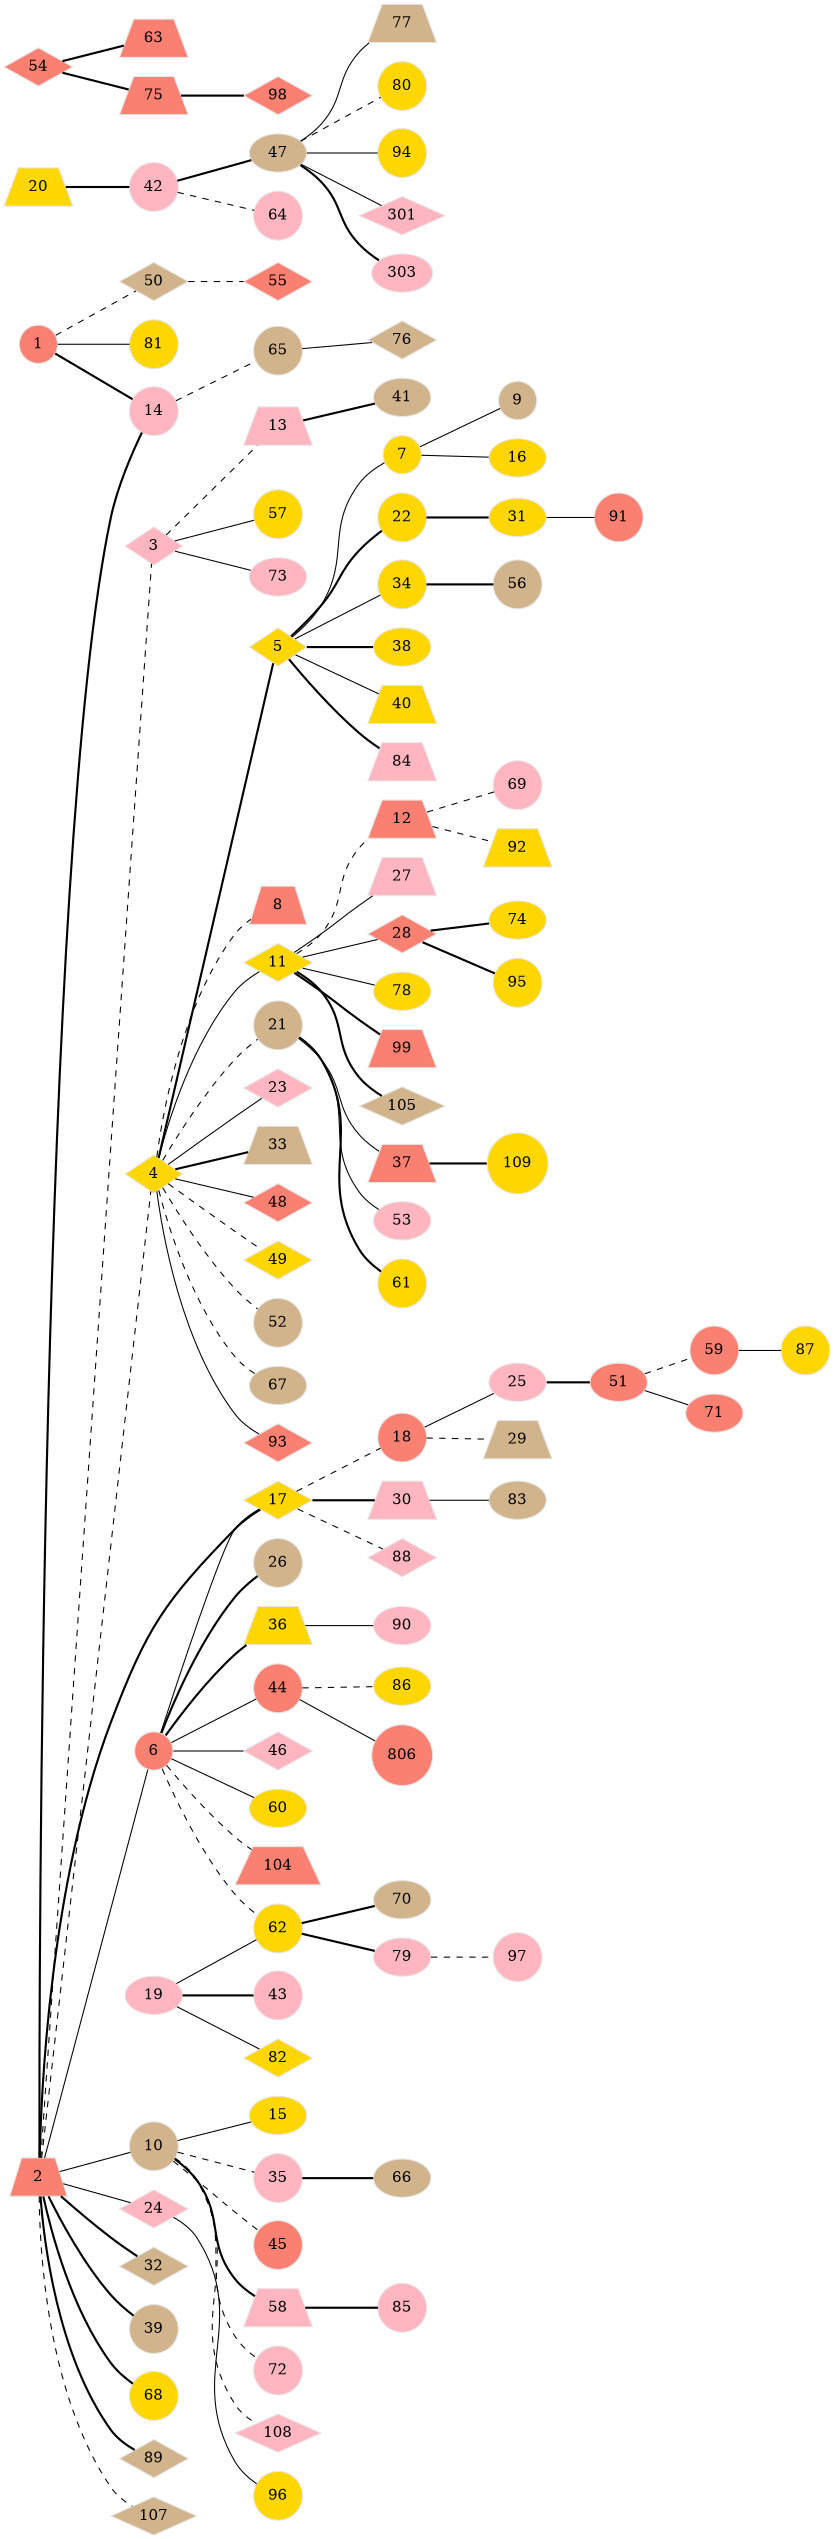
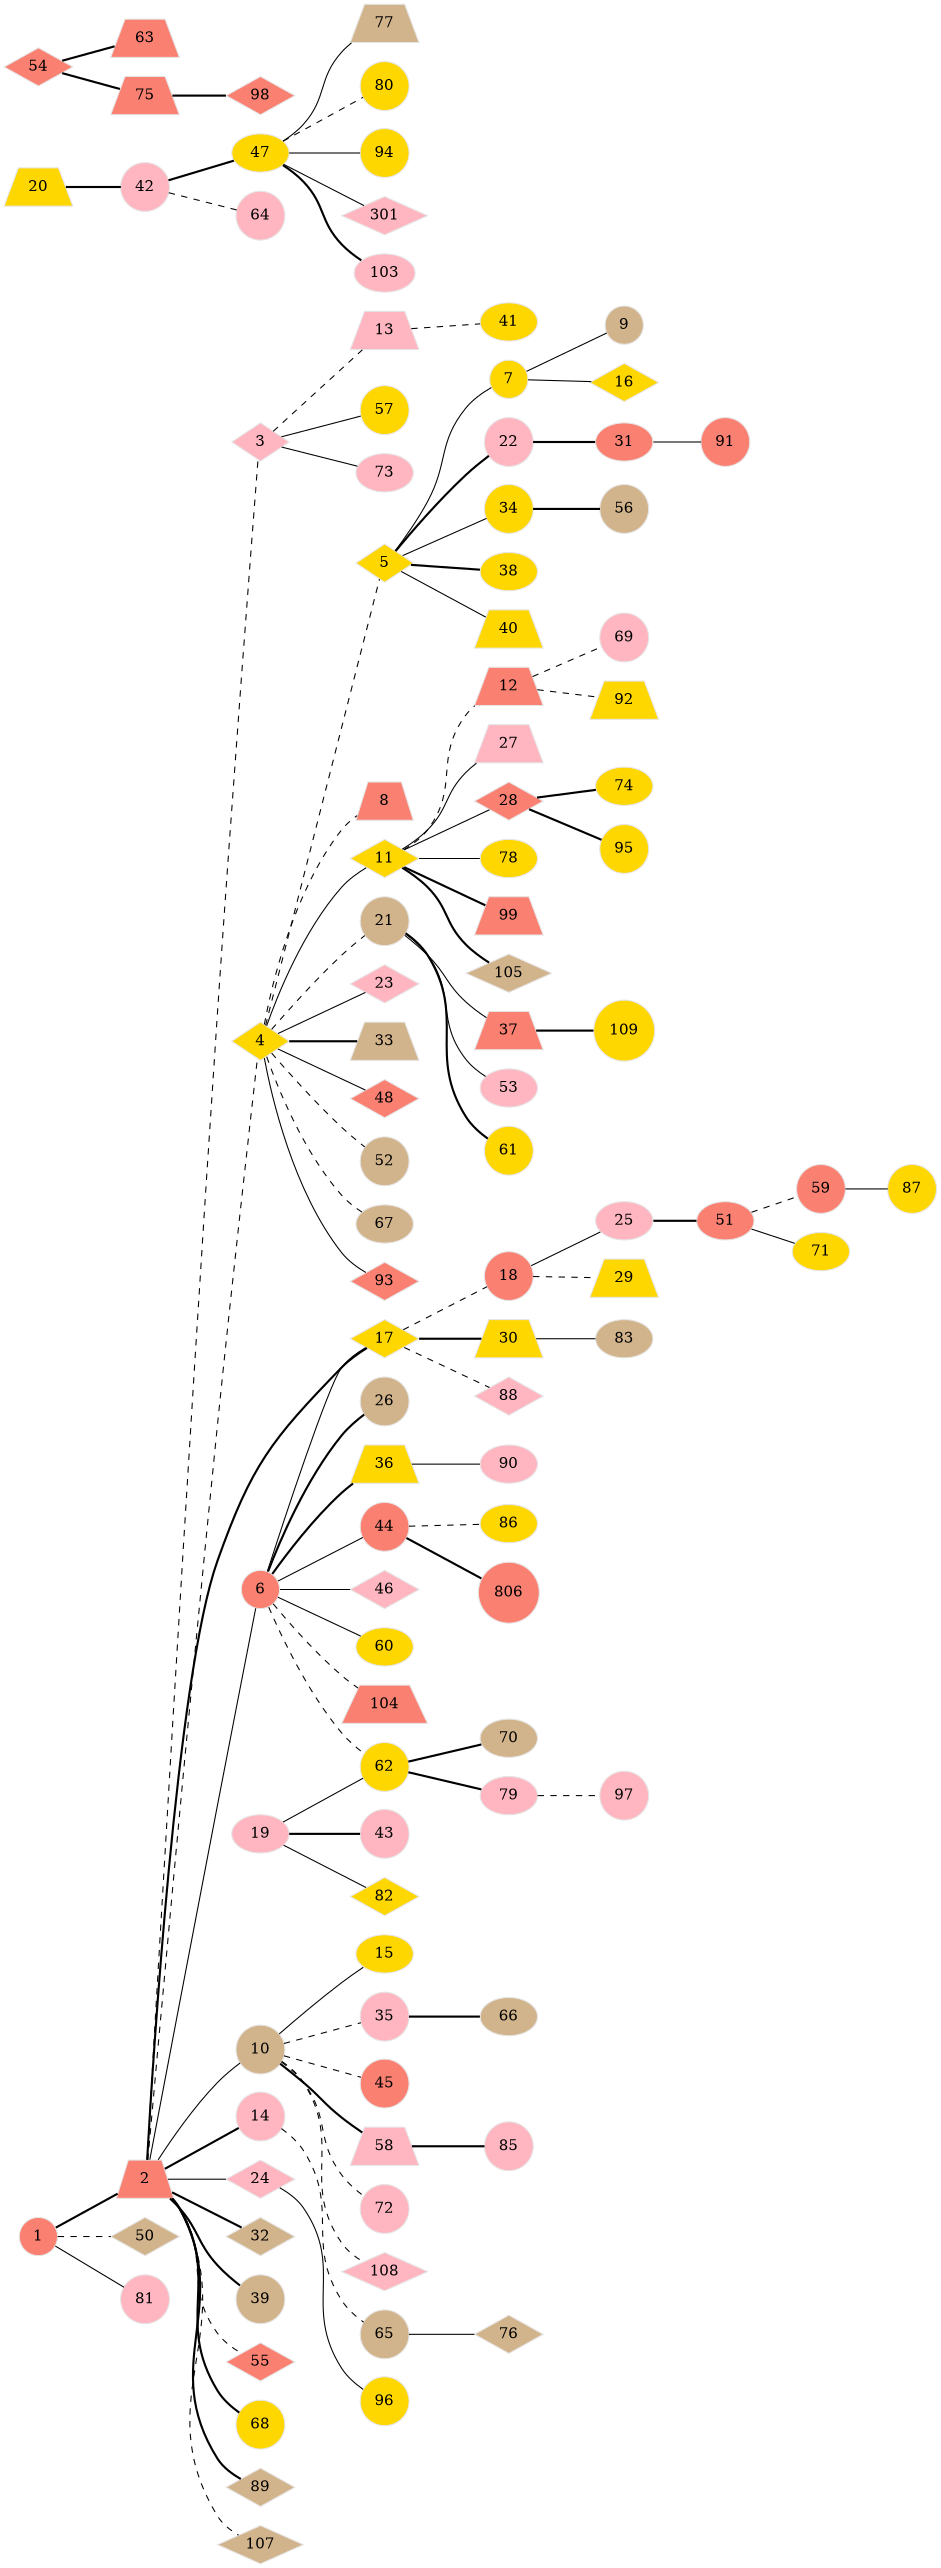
  graph {
    rankdir=LR
    node [color=gray90 fillcolor=lightpink shape=circle style=filled]
    edge [style=solid]
    1 [fillcolor=salmon]
    2 [fillcolor=salmon shape=trapezium]
    50 [fillcolor=tan shape=diamond]
-   81 [fillcolor=gold]
+   81
    3 [shape=diamond]
    4 [fillcolor=gold shape=diamond]
    6 [fillcolor=salmon]
    10 [fillcolor=tan]
    14
    17 [fillcolor=gold shape=diamond]
    24 [shape=diamond]
    32 [fillcolor=tan shape=diamond]
    39 [fillcolor=tan]
    55 [fillcolor=salmon shape=diamond]
    68 [fillcolor=gold]
    89 [fillcolor=tan shape=diamond]
    107 [fillcolor=tan shape=diamond]
    13 [shape=trapezium]
    57 [fillcolor=gold]
    73 [shape=ellipse]
    5 [fillcolor=gold shape=diamond]
    8 [fillcolor=salmon shape=trapezium]
    11 [fillcolor=gold shape=diamond]
    21 [fillcolor=tan]
    23 [shape=diamond]
    33 [fillcolor=tan shape=trapezium]
    48 [fillcolor=salmon shape=diamond]
-   49 [fillcolor=gold shape=diamond]
    52 [fillcolor=tan]
    67 [fillcolor=tan shape=ellipse]
    93 [fillcolor=salmon shape=diamond]
    26 [fillcolor=tan]
    36 [fillcolor=gold shape=trapezium]
    44 [fillcolor=salmon]
    46 [shape=diamond]
    60 [fillcolor=gold shape=ellipse]
    104 [fillcolor=salmon shape=trapezium]
    62 [fillcolor=gold]
    15 [fillcolor=gold shape=ellipse]
    35
    45 [fillcolor=salmon]
    58 [shape=trapezium]
    72
    108 [shape=diamond]
    65 [fillcolor=tan]
    18 [fillcolor=salmon]
-   30 [shape=trapezium]
+   30 [fillcolor=gold shape=trapezium]
    88 [shape=diamond]
    96 [fillcolor=gold]
-   41 [fillcolor=tan shape=ellipse]
+   41 [fillcolor=gold shape=ellipse]
    7 [fillcolor=gold]
-   22 [fillcolor=gold]
+   22
    34 [fillcolor=gold]
    38 [fillcolor=gold shape=ellipse]
    40 [fillcolor=gold shape=trapezium]
-   84 [shape=trapezium]
    12 [fillcolor=salmon shape=trapezium]
    27 [shape=trapezium]
    28 [fillcolor=salmon shape=diamond]
    78 [fillcolor=gold shape=ellipse]
    99 [fillcolor=salmon shape=trapezium]
    105 [fillcolor=tan shape=diamond]
    37 [fillcolor=salmon shape=trapezium]
    53 [shape=ellipse]
    61 [fillcolor=gold]
    9 [fillcolor=tan]
-   16 [fillcolor=gold shape=ellipse]
+   16 [fillcolor=gold shape=diamond]
    20 [fillcolor=gold shape=trapezium]
    42
-   31 [fillcolor=gold shape=ellipse]
+   31 [fillcolor=salmon shape=ellipse]
    56 [fillcolor=tan]
    19 [shape=ellipse]
    43
    82 [fillcolor=gold shape=diamond]
    90 [shape=ellipse]
    86 [fillcolor=gold shape=ellipse]
    n77 [fillcolor=salmon label=806]
    91 [fillcolor=salmon]
    66 [fillcolor=tan shape=ellipse]
    85
    69
    92 [fillcolor=gold shape=trapezium]
    74 [fillcolor=gold shape=ellipse]
    95 [fillcolor=gold]
    76 [fillcolor=tan shape=diamond]
    25 [shape=ellipse]
-   29 [fillcolor=tan shape=trapezium]
+   29 [fillcolor=gold shape=trapezium]
    83 [fillcolor=tan shape=ellipse]
    51 [fillcolor=salmon shape=ellipse]
    70 [fillcolor=tan shape=ellipse]
    79 [shape=ellipse]
-   47 [fillcolor=tan shape=ellipse]
+   47 [fillcolor=gold shape=ellipse]
    64
    54 [fillcolor=salmon shape=diamond]
    63 [fillcolor=salmon shape=trapezium]
    75 [fillcolor=salmon shape=trapezium]
    n97 [fillcolor=gold label=109]
    59 [fillcolor=salmon]
-   71 [fillcolor=salmon shape=ellipse]
+   71 [fillcolor=gold shape=ellipse]
    77 [fillcolor=tan shape=trapezium]
    80 [fillcolor=gold]
    94 [fillcolor=gold]
    n103 [label=301 shape=diamond]
-   103 [shape=ellipse label=303]
+   103 [shape=ellipse]
    87 [fillcolor=gold]
    98 [fillcolor=salmon shape=diamond]
    97
-   1 -- 14 [style=bold]
+   1 -- 2 [style=bold]
    1 -- 50 [style=dashed]
    1 -- 81
    2 -- 3 [style=dashed]
    2 -- 4 [style=dashed]
    2 -- 6
    2 -- 10
    2 -- 14 [style=bold]
    2 -- 17 [style=bold]
    2 -- 24
    2 -- 32 [style=bold]
    2 -- 39 [style=bold]
-   50 -- 55 [style=dashed]
+   2 -- 55 [style=dashed]
    2 -- 68 [style=bold]
    2 -- 89 [style=bold]
    2 -- 107 [style=dashed]
    3 -- 13 [style=dashed]
    3 -- 57
    3 -- 73
-   4 -- 5 [style=bold]
+   4 -- 5 [style=dashed]
    4 -- 8 [style=dashed]
    4 -- 11
    4 -- 21 [style=dashed]
    4 -- 23
    4 -- 33 [style=bold]
    4 -- 48
-   4 -- 49 [style=dashed]
    4 -- 52 [style=dashed]
    4 -- 67 [style=dashed]
    4 -- 93
    6 -- 17
    6 -- 26 [style=bold]
    6 -- 36 [style=bold]
    6 -- 44
    6 -- 46
    6 -- 60
    6 -- 104 [style=dashed]
    6 -- 62 [style=dashed]
    10 -- 15
    10 -- 35 [style=dashed]
    10 -- 45 [style=dashed]
    10 -- 58 [style=bold]
    10 -- 72 [style=dashed]
    10 -- 108 [style=dashed]
    14 -- 65 [style=dashed]
    17 -- 18 [style=dashed]
    17 -- 30 [style=bold]
    17 -- 88 [style=dashed]
    24 -- 96
-   13 -- 41 [style=bold]
+   13 -- 41 [style=dashed]
    5 -- 7
    5 -- 22 [style=bold]
    5 -- 34
    5 -- 38 [style=bold]
    5 -- 40
-   5 -- 84 [style=bold]
    11 -- 12 [style=dashed]
    11 -- 27
    11 -- 28
    11 -- 78
    11 -- 99 [style=bold]
    11 -- 105 [style=bold]
    21 -- 37
    21 -- 53
    21 -- 61 [style=bold]
    36 -- 90
    44 -- 86 [style=dashed]
-   44 -- n77
+   44 -- n77 [style=bold]
    62 -- 70 [style=bold]
    62 -- 79 [style=bold]
    35 -- 66 [style=bold]
    58 -- 85 [style=bold]
    65 -- 76
    18 -- 25
    18 -- 29 [style=dashed]
    30 -- 83
    7 -- 9
    7 -- 16
    22 -- 31 [style=bold]
    34 -- 56 [style=bold]
    12 -- 69 [style=dashed]
    12 -- 92 [style=dashed]
    28 -- 74 [style=bold]
    28 -- 95 [style=bold]
    37 -- n97 [style=bold]
    20 -- 42 [style=bold]
    42 -- 47 [style=bold]
    42 -- 64 [style=dashed]
    31 -- 91
    19 -- 62
    19 -- 43 [style=bold]
    19 -- 82
    25 -- 51 [style=bold]
    51 -- 59 [style=dashed]
    51 -- 71
    79 -- 97 [style=dashed]
    47 -- 77
    47 -- 80 [style=dashed]
    47 -- 94
    47 -- n103
    47 -- 103 [style=bold]
    54 -- 63 [style=bold]
    54 -- 75 [style=bold]
    75 -- 98 [style=bold]
    59 -- 87
  }
